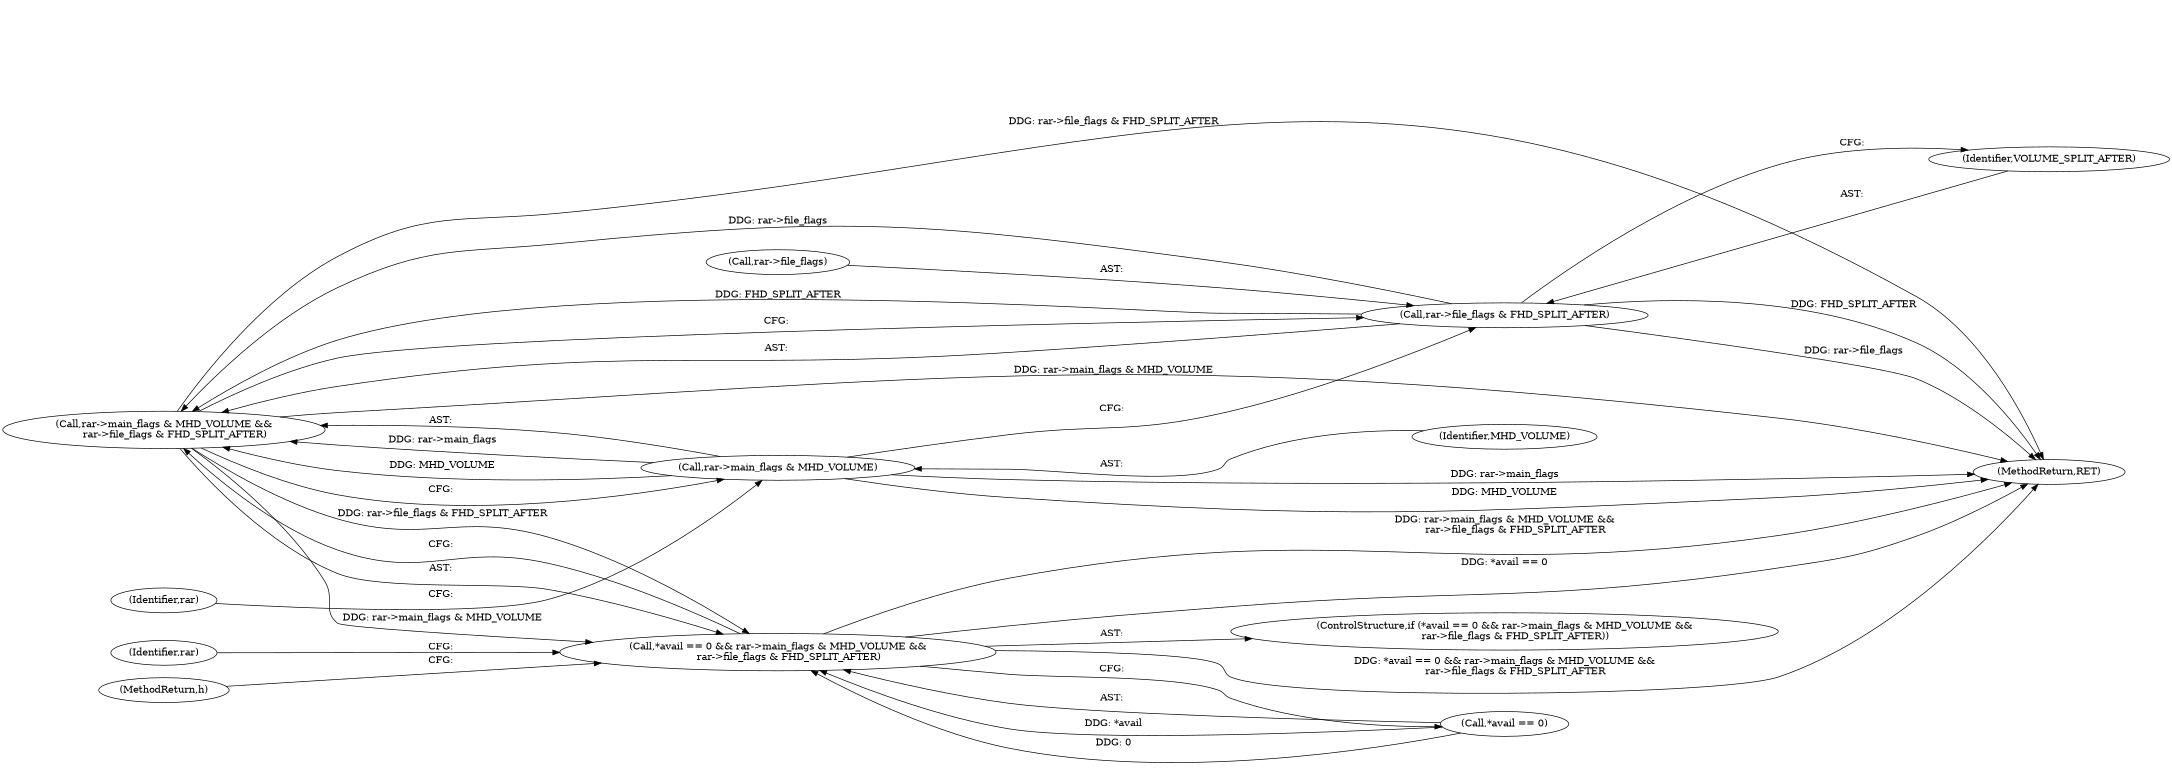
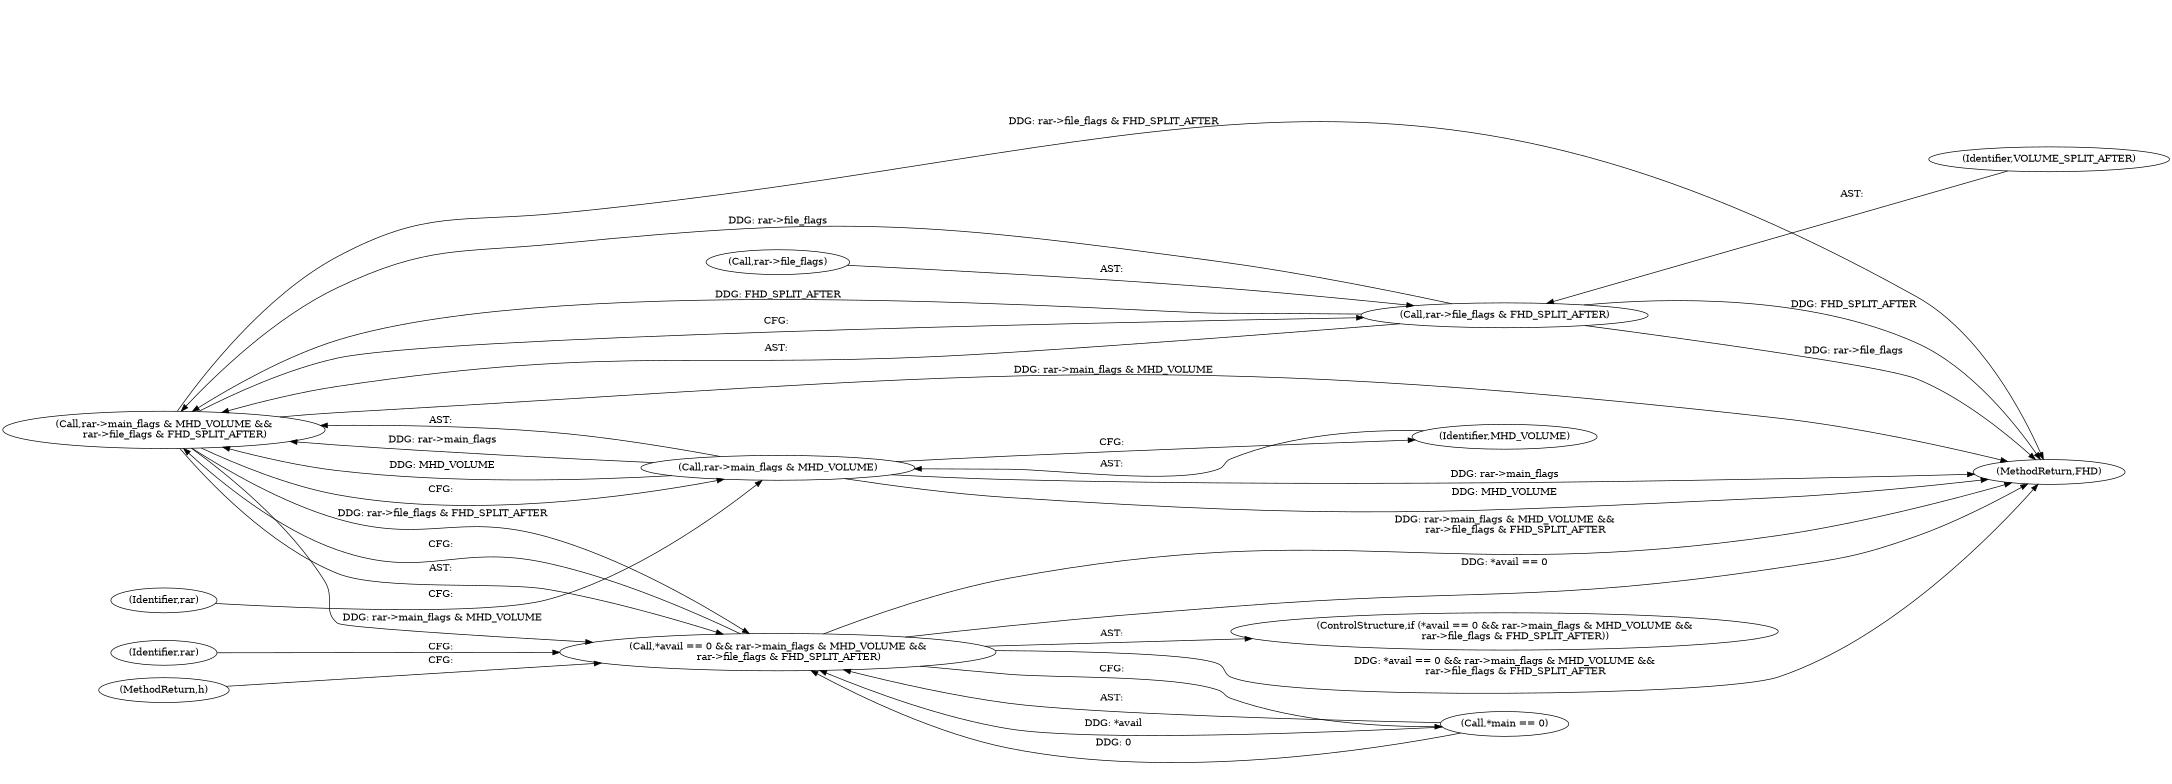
  digraph {
    fontname="DejaVu Serif"
    rankdir=LR
    node [fontname="DejaVu Serif"]
    edge [fontname="DejaVu Serif"]
    n1 [label="(Call,rar->main_flags & MHD_VOLUME &&\n       rar->file_flags & FHD_SPLIT_AFTER)"]
    n2 [label="(Call,rar->main_flags & MHD_VOLUME)"]
    n3 [label="(Call,rar->file_flags & FHD_SPLIT_AFTER)"]
    n4 [label="(Call,*avail == 0 && rar->main_flags & MHD_VOLUME &&\n       rar->file_flags & FHD_SPLIT_AFTER)"]
-   n5 [label="(MethodReturn,RET)"]
+   n5 [label="(MethodReturn,FHD)"]
    n6 [label="(Identifier,MHD_VOLUME)"]
    n7 [label="(Identifier,VOLUME_SPLIT_AFTER)"]
    n8 [label="(ControlStructure,if (*avail == 0 && rar->main_flags & MHD_VOLUME &&\n       rar->file_flags & FHD_SPLIT_AFTER))"]
-   n9 [label="(Call,*avail == 0)"]
+   n9 [label="(Call,*main == 0)"]
    n10 [label="(MethodReturn,h)"]
    n11 [label="(Identifier,rar)"]
    n12 [label="(Identifier,rar)"]
    n13 [label="(Call,rar->file_flags)"]
    n1 -> n2 [label="CFG: "]
    n1 -> n3 [label="CFG: "]
    n1 -> n4 [label="AST: "]
    n1 -> n4 [label="DDG: rar->main_flags & MHD_VOLUME"]
    n1 -> n4 [label="DDG: rar->file_flags & FHD_SPLIT_AFTER"]
    n1 -> n5 [label="DDG: rar->main_flags & MHD_VOLUME"]
    n1 -> n5 [label="DDG: rar->file_flags & FHD_SPLIT_AFTER"]
    n2 -> n1 [label="AST: "]
    n2 -> n1 [label="DDG: rar->main_flags"]
    n2 -> n1 [label="DDG: MHD_VOLUME"]
    n2 -> n5 [label="DDG: MHD_VOLUME"]
    n2 -> n5 [label="DDG: rar->main_flags"]
-   n2 -> n3 [label="CFG: "]
+   n2 -> n6 [label="CFG: "]
    n3 -> n1 [label="AST: "]
    n3 -> n1 [label="DDG: rar->file_flags"]
    n3 -> n1 [label="DDG: FHD_SPLIT_AFTER"]
    n3 -> n5 [label="DDG: rar->file_flags"]
    n3 -> n5 [label="DDG: FHD_SPLIT_AFTER"]
-   n3 -> n7 [label="CFG: "]
    n4 -> n1 [label="CFG: "]
    n4 -> n5 [label="DDG: rar->main_flags & MHD_VOLUME &&\n       rar->file_flags & FHD_SPLIT_AFTER"]
    n4 -> n5 [label="DDG: *avail == 0"]
    n4 -> n5 [label="DDG: *avail == 0 && rar->main_flags & MHD_VOLUME &&\n       rar->file_flags & FHD_SPLIT_AFTER"]
    n4 -> n8 [label="AST: "]
    n4 -> n9 [label="CFG: "]
    n6 -> n2 [label="AST: "]
    n7 -> n3 [label="AST: "]
    n9 -> n4 [label="AST: "]
    n9 -> n4 [label="DDG: *avail"]
    n9 -> n4 [label="DDG: 0"]
    n10 -> n4 [label="CFG: "]
    n11 -> n4 [label="CFG: "]
    n12 -> n2 [label="CFG: "]
    n13 -> n3 [label="AST: "]
  }
